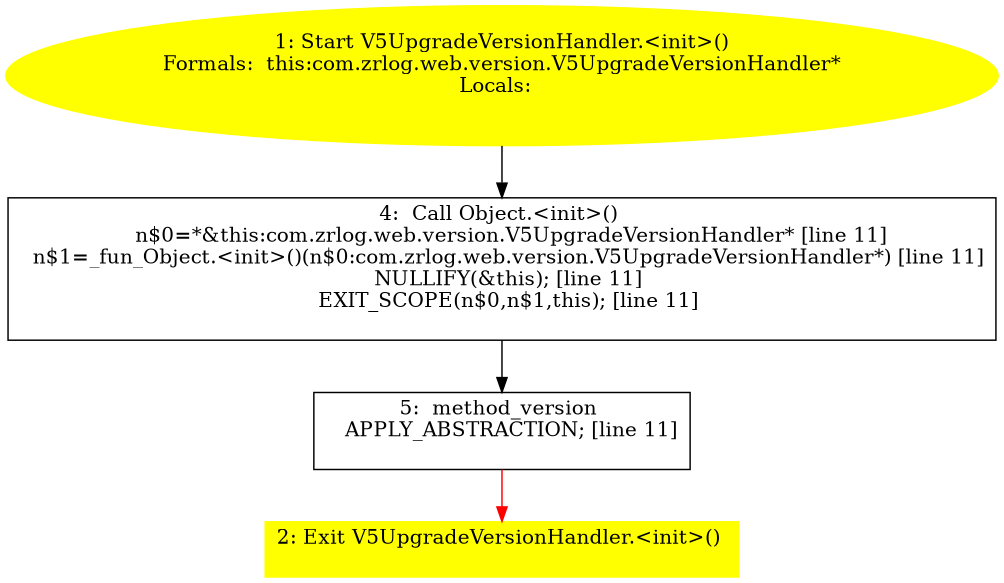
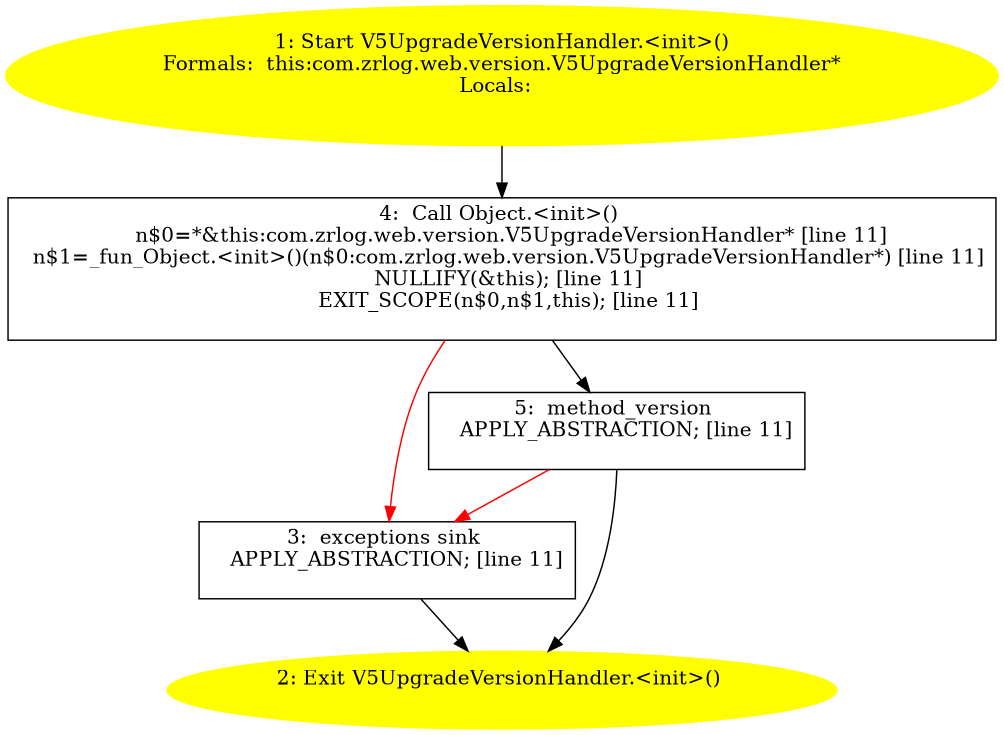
  digraph {
    node [shape=box]
    n1 [color=yellow label="1: Start V5UpgradeVersionHandler.<init>()\nFormals:  this:com.zrlog.web.version.V5UpgradeVersionHandler*\nLocals:  \n  " style=filled shape=""]
    n2 [label="4:  Call Object.<init>() \n   n$0=*&this:com.zrlog.web.version.V5UpgradeVersionHandler* [line 11]\n  n$1=_fun_Object.<init>()(n$0:com.zrlog.web.version.V5UpgradeVersionHandler*) [line 11]\n  NULLIFY(&this); [line 11]\n  EXIT_SCOPE(n$0,n$1,this); [line 11]\n "]
+   n3 [label="3:  exceptions sink \n   APPLY_ABSTRACTION; [line 11]\n "]
    n4 [label="5:  method_version \n   APPLY_ABSTRACTION; [line 11]\n "]
-   n5 [color=yellow label="2: Exit V5UpgradeVersionHandler.<init>() \n  " style=filled]
+   n5 [color=yellow label="2: Exit V5UpgradeVersionHandler.<init>() \n  " style=filled shape=""]
    n1 -> n2
+   n2 -> n3 [color=red]
    n2 -> n4
-   n4 -> n5 [color=red]
+   n3 -> n5
+   n4 -> n3 [color=red]
+   n4 -> n5
  }
